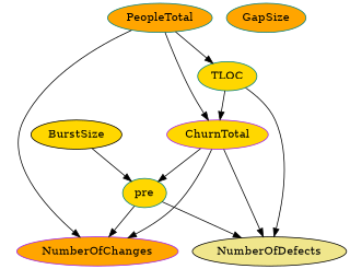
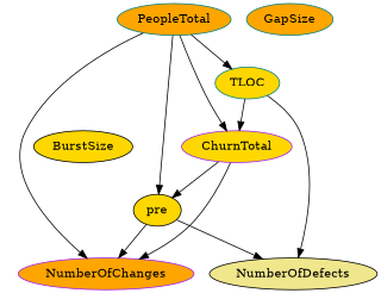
  digraph {
    node [color=teal fillcolor=gold style=filled]
    PeopleTotal [fillcolor=orange]
    NumberOfChanges [color=purple fillcolor=orange]
    ChurnTotal [color=purple]
    TLOC
-   pre
+   pre [color=black]
    NumberOfDefects [color=black fillcolor=khaki]
    BurstSize [color=black]
    GapSize [fillcolor=orange]
    PeopleTotal -> NumberOfChanges
    PeopleTotal -> ChurnTotal
    PeopleTotal -> TLOC
-   BurstSize -> pre
+   PeopleTotal -> pre
    ChurnTotal -> NumberOfChanges
    ChurnTotal -> pre
-   ChurnTotal -> NumberOfDefects
    TLOC -> ChurnTotal
    TLOC -> NumberOfDefects
    pre -> NumberOfChanges
    pre -> NumberOfDefects
  }
